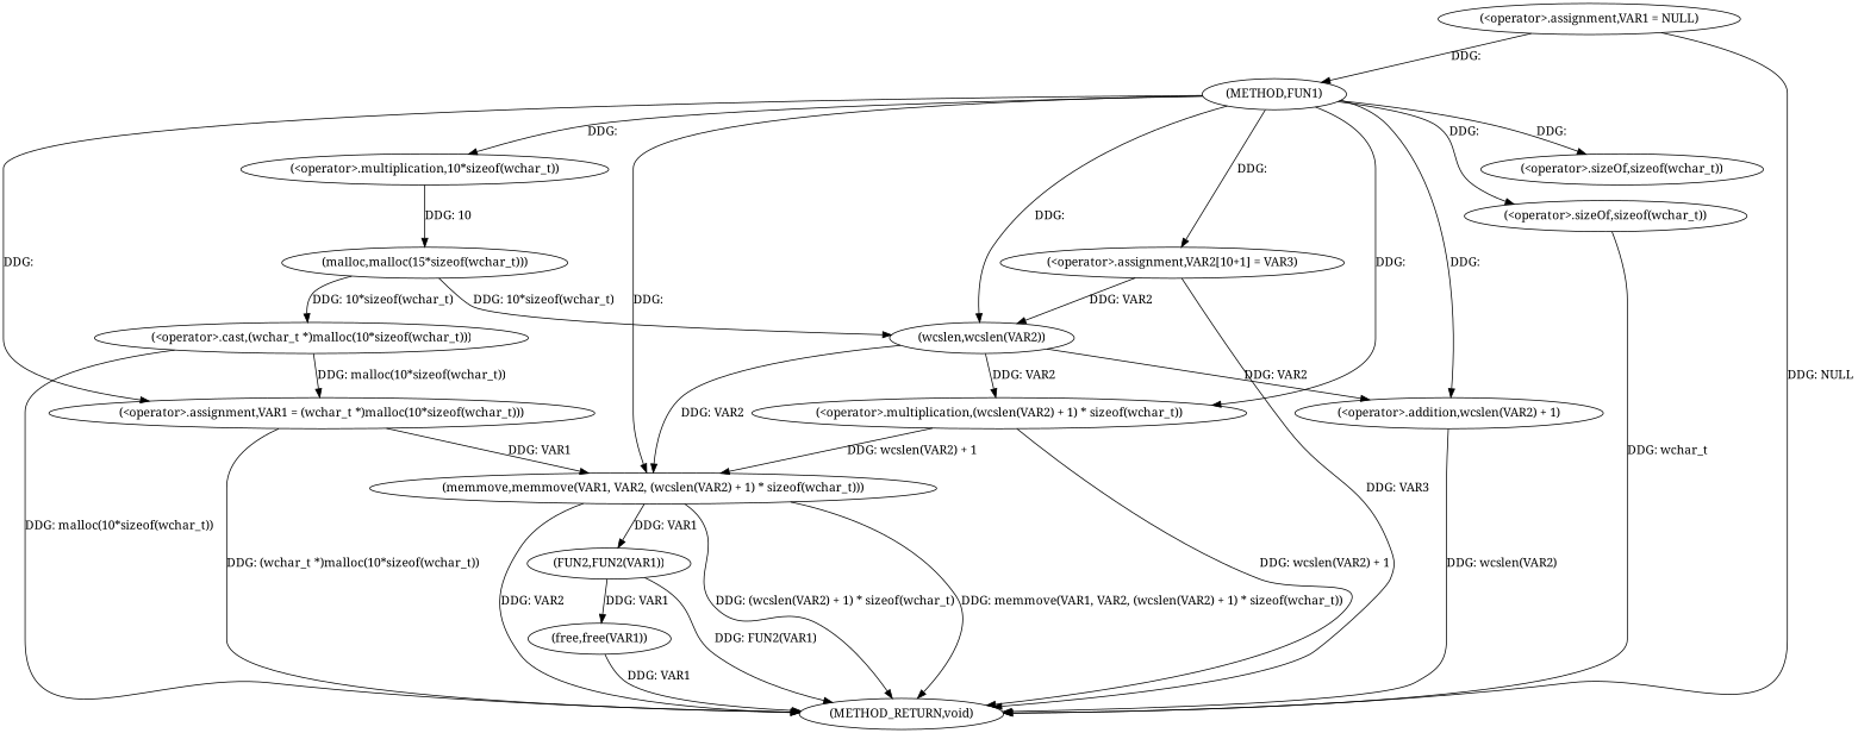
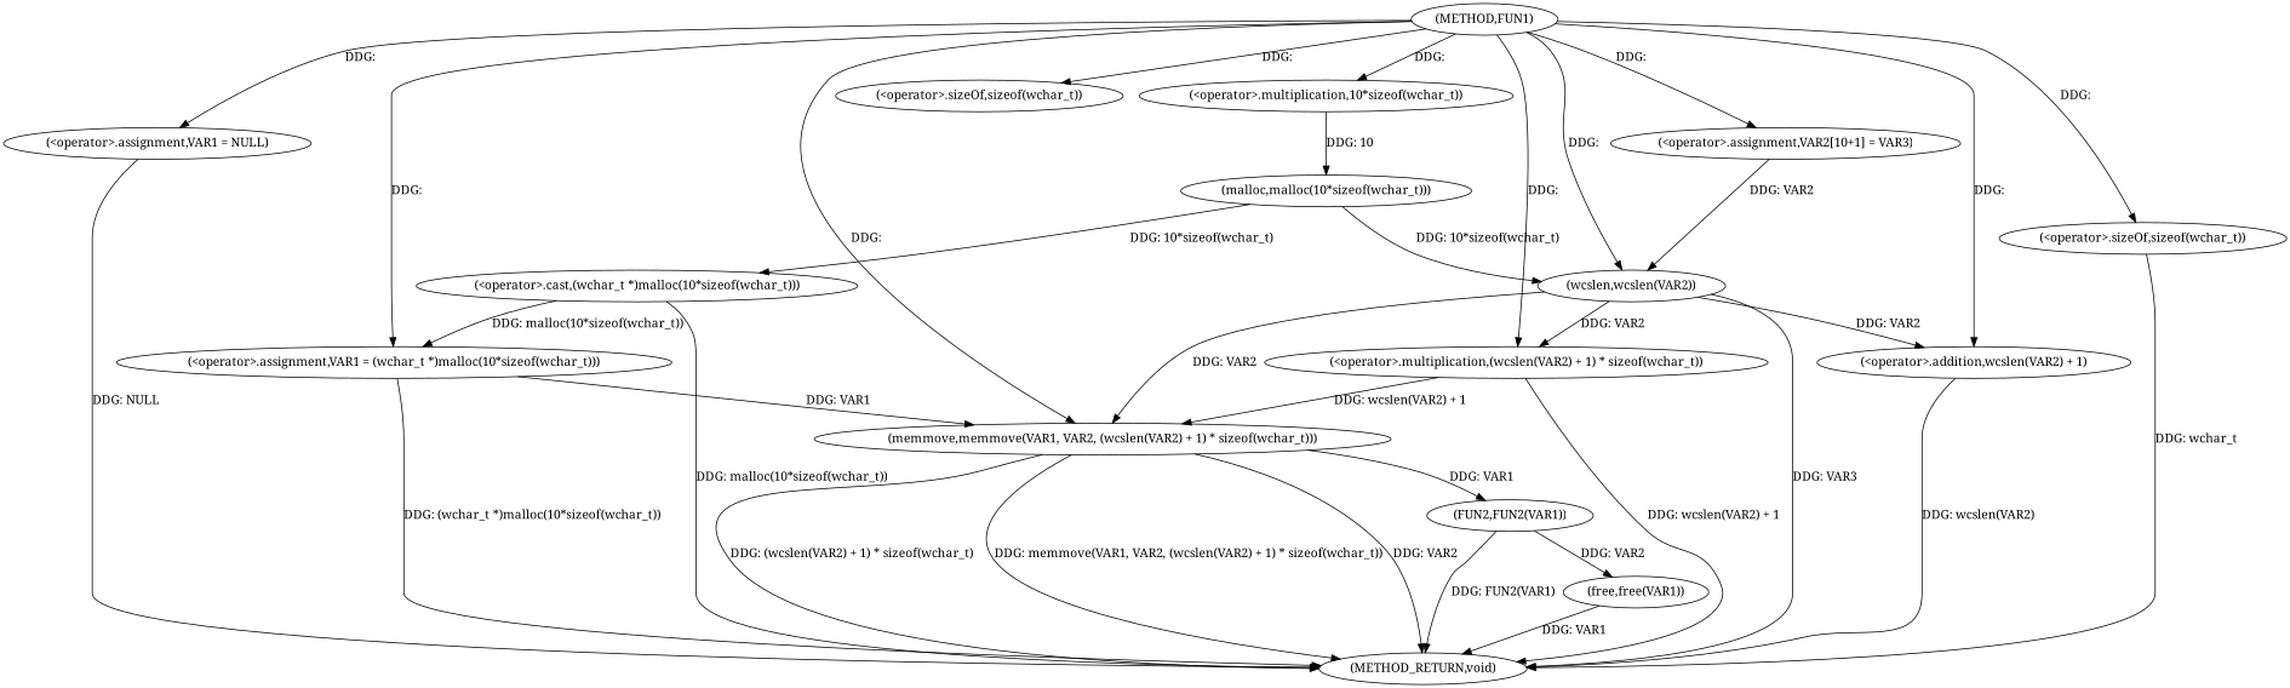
  digraph {
    fontname="Noto Serif"
    node [fontname="Noto Serif"]
    edge [fontname="Noto Serif"]
    n1 [label="(METHOD,FUN1)"]
    n2 [label="(<operator>.assignment,VAR1 = NULL)"]
    n3 [label="(<operator>.assignment,VAR1 = (wchar_t *)malloc(10*sizeof(wchar_t)))"]
    n4 [label="(<operator>.multiplication,10*sizeof(wchar_t))"]
    n5 [label="(<operator>.sizeOf,sizeof(wchar_t))"]
    n6 [label="(<operator>.assignment,VAR2[10+1] = VAR3)"]
    n7 [label="(memmove,memmove(VAR1, VAR2, (wcslen(VAR2) + 1) * sizeof(wchar_t)))"]
    n8 [label="(<operator>.multiplication,(wcslen(VAR2) + 1) * sizeof(wchar_t))"]
    n9 [label="(<operator>.addition,wcslen(VAR2) + 1)"]
    n10 [label="(wcslen,wcslen(VAR2))"]
    n11 [label="(<operator>.sizeOf,sizeof(wchar_t))"]
    n12 [label="(METHOD_RETURN,void)"]
-   n13 [label="(malloc,malloc(15*sizeof(wchar_t)))"]
+   n13 [label="(malloc,malloc(10*sizeof(wchar_t)))"]
    n14 [label="(FUN2,FUN2(VAR1))"]
    n15 [label="(free,free(VAR1))"]
    n16 [label="(<operator>.cast,(wchar_t *)malloc(10*sizeof(wchar_t)))"]
-   n2 -> n1 [label="DDG: "]
+   n1 -> n2 [label="DDG: "]
    n1 -> n3 [label="DDG: "]
    n1 -> n4 [label="DDG: "]
    n1 -> n5 [label="DDG: "]
    n1 -> n6 [label="DDG: "]
    n1 -> n7 [label="DDG: "]
    n1 -> n8 [label="DDG: "]
    n1 -> n9 [label="DDG: "]
    n1 -> n10 [label="DDG: "]
    n1 -> n11 [label="DDG: "]
    n2 -> n12 [label="DDG: NULL"]
    n3 -> n7 [label="DDG: VAR1"]
    n3 -> n12 [label="DDG: (wchar_t *)malloc(10*sizeof(wchar_t))"]
    n4 -> n13 [label="DDG: 10"]
    n6 -> n10 [label="DDG: VAR2"]
-   n6 -> n12 [label="DDG: VAR3"]
+   n10 -> n12 [label="DDG: VAR3"]
    n7 -> n12 [label="DDG: (wcslen(VAR2) + 1) * sizeof(wchar_t)"]
    n7 -> n12 [label="DDG: memmove(VAR1, VAR2, (wcslen(VAR2) + 1) * sizeof(wchar_t))"]
    n7 -> n12 [label="DDG: VAR2"]
    n7 -> n14 [label="DDG: VAR1"]
    n8 -> n7 [label="DDG: wcslen(VAR2) + 1"]
    n8 -> n12 [label="DDG: wcslen(VAR2) + 1"]
    n9 -> n12 [label="DDG: wcslen(VAR2)"]
    n10 -> n7 [label="DDG: VAR2"]
    n10 -> n8 [label="DDG: VAR2"]
    n10 -> n9 [label="DDG: VAR2"]
    n11 -> n12 [label="DDG: wchar_t"]
    n13 -> n10 [label="DDG: 10*sizeof(wchar_t)"]
    n13 -> n16 [label="DDG: 10*sizeof(wchar_t)"]
    n14 -> n12 [label="DDG: FUN2(VAR1)"]
-   n14 -> n15 [label="DDG: VAR1"]
+   n14 -> n15 [label="DDG: VAR2"]
    n15 -> n12 [label="DDG: VAR1"]
    n16 -> n3 [label="DDG: malloc(10*sizeof(wchar_t))"]
    n16 -> n12 [label="DDG: malloc(10*sizeof(wchar_t))"]
  }
